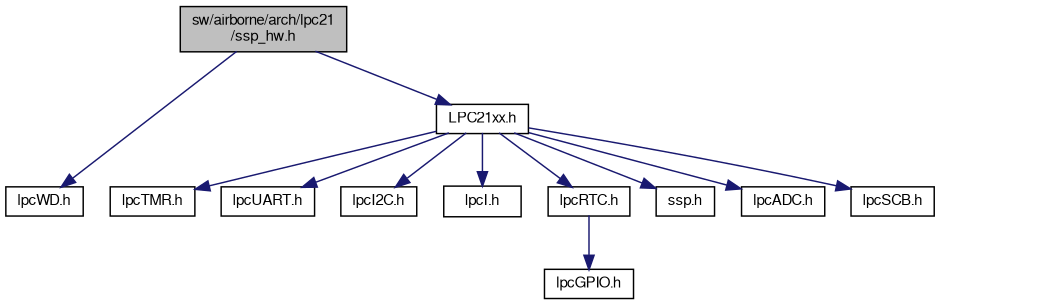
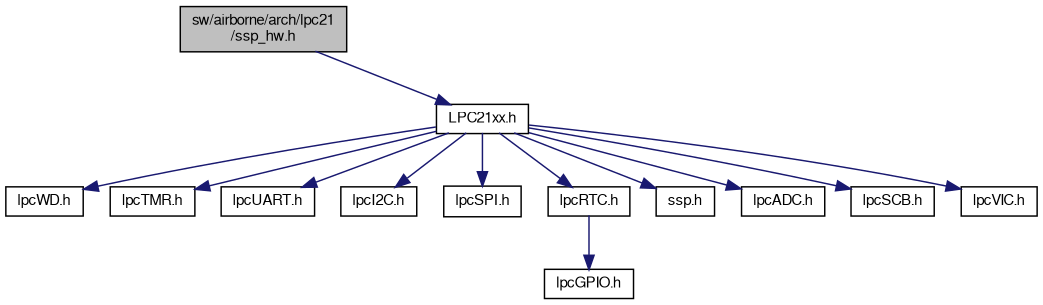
  digraph {
    node [color=black fillcolor=white fontname=FreeSans fontsize=10 shape=record style=filled]
    edge [color=midnightblue fontname=FreeSans fontsize=10 labelfontname=FreeSans labelfontsize=10 style=solid]
    n1 [fillcolor=grey75 fontcolor=black height=0.2 label="sw/airborne/arch/lpc21\l/ssp_hw.h" width=0.4]
    n2 [height=0.2 label="LPC21xx.h" width=0.4]
    n3 [height=0.2 label="lpcWD.h" width=0.4]
    n4 [height=0.2 label="lpcTMR.h" width=0.4]
    n5 [height=0.2 label="lpcUART.h" width=0.4]
    n6 [height=0.2 label="lpcI2C.h" width=0.4]
-   n7 [height=0.2 label="lpcI.h" width=0.4]
+   n7 [height=0.2 label="lpcSPI.h" width=0.4]
    n8 [height=0.2 label="lpcRTC.h" width=0.4]
    n9 [height=0.2 label="ssp.h" width=0.4]
    n10 [height=0.2 label="lpcADC.h" width=0.4]
    n11 [height=0.2 label="lpcSCB.h" width=0.4]
+   n12 [height=0.2 label="lpcVIC.h" width=0.4]
    n13 [height=0.2 label="lpcGPIO.h" width=0.4]
    n1 -> n2
-   n1 -> n3
+   n2 -> n3
    n2 -> n4
    n2 -> n5
    n2 -> n6
    n2 -> n7
    n2 -> n8
    n2 -> n9
    n2 -> n10
    n2 -> n11
+   n2 -> n12
    n8 -> n13
  }
